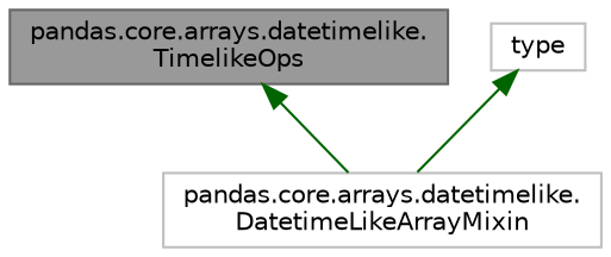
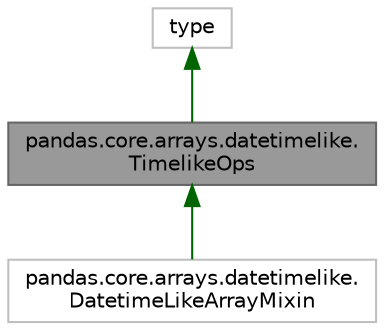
  digraph {
    node [color=grey75 fillcolor=white fontname=Helvetica fontsize=10 shape=box style=filled]
    edge [color=darkgreen dir=back fontname=Helvetica fontsize=10 labelfontname=Helvetica labelfontsize=10 style=solid]
    n1 [color=gray40 fillcolor=grey60 fontcolor=black height=0.2 label="pandas.core.arrays.datetimelike.\lTimelikeOps" width=0.4]
    n2 [height=0.2 label="pandas.core.arrays.datetimelike.\lDatetimeLikeArrayMixin" width=0.4]
    n3 [height=0.2 label=type width=0.4]
    n1 -> n2
-   n3 -> n2
+   n3 -> n1
  }
